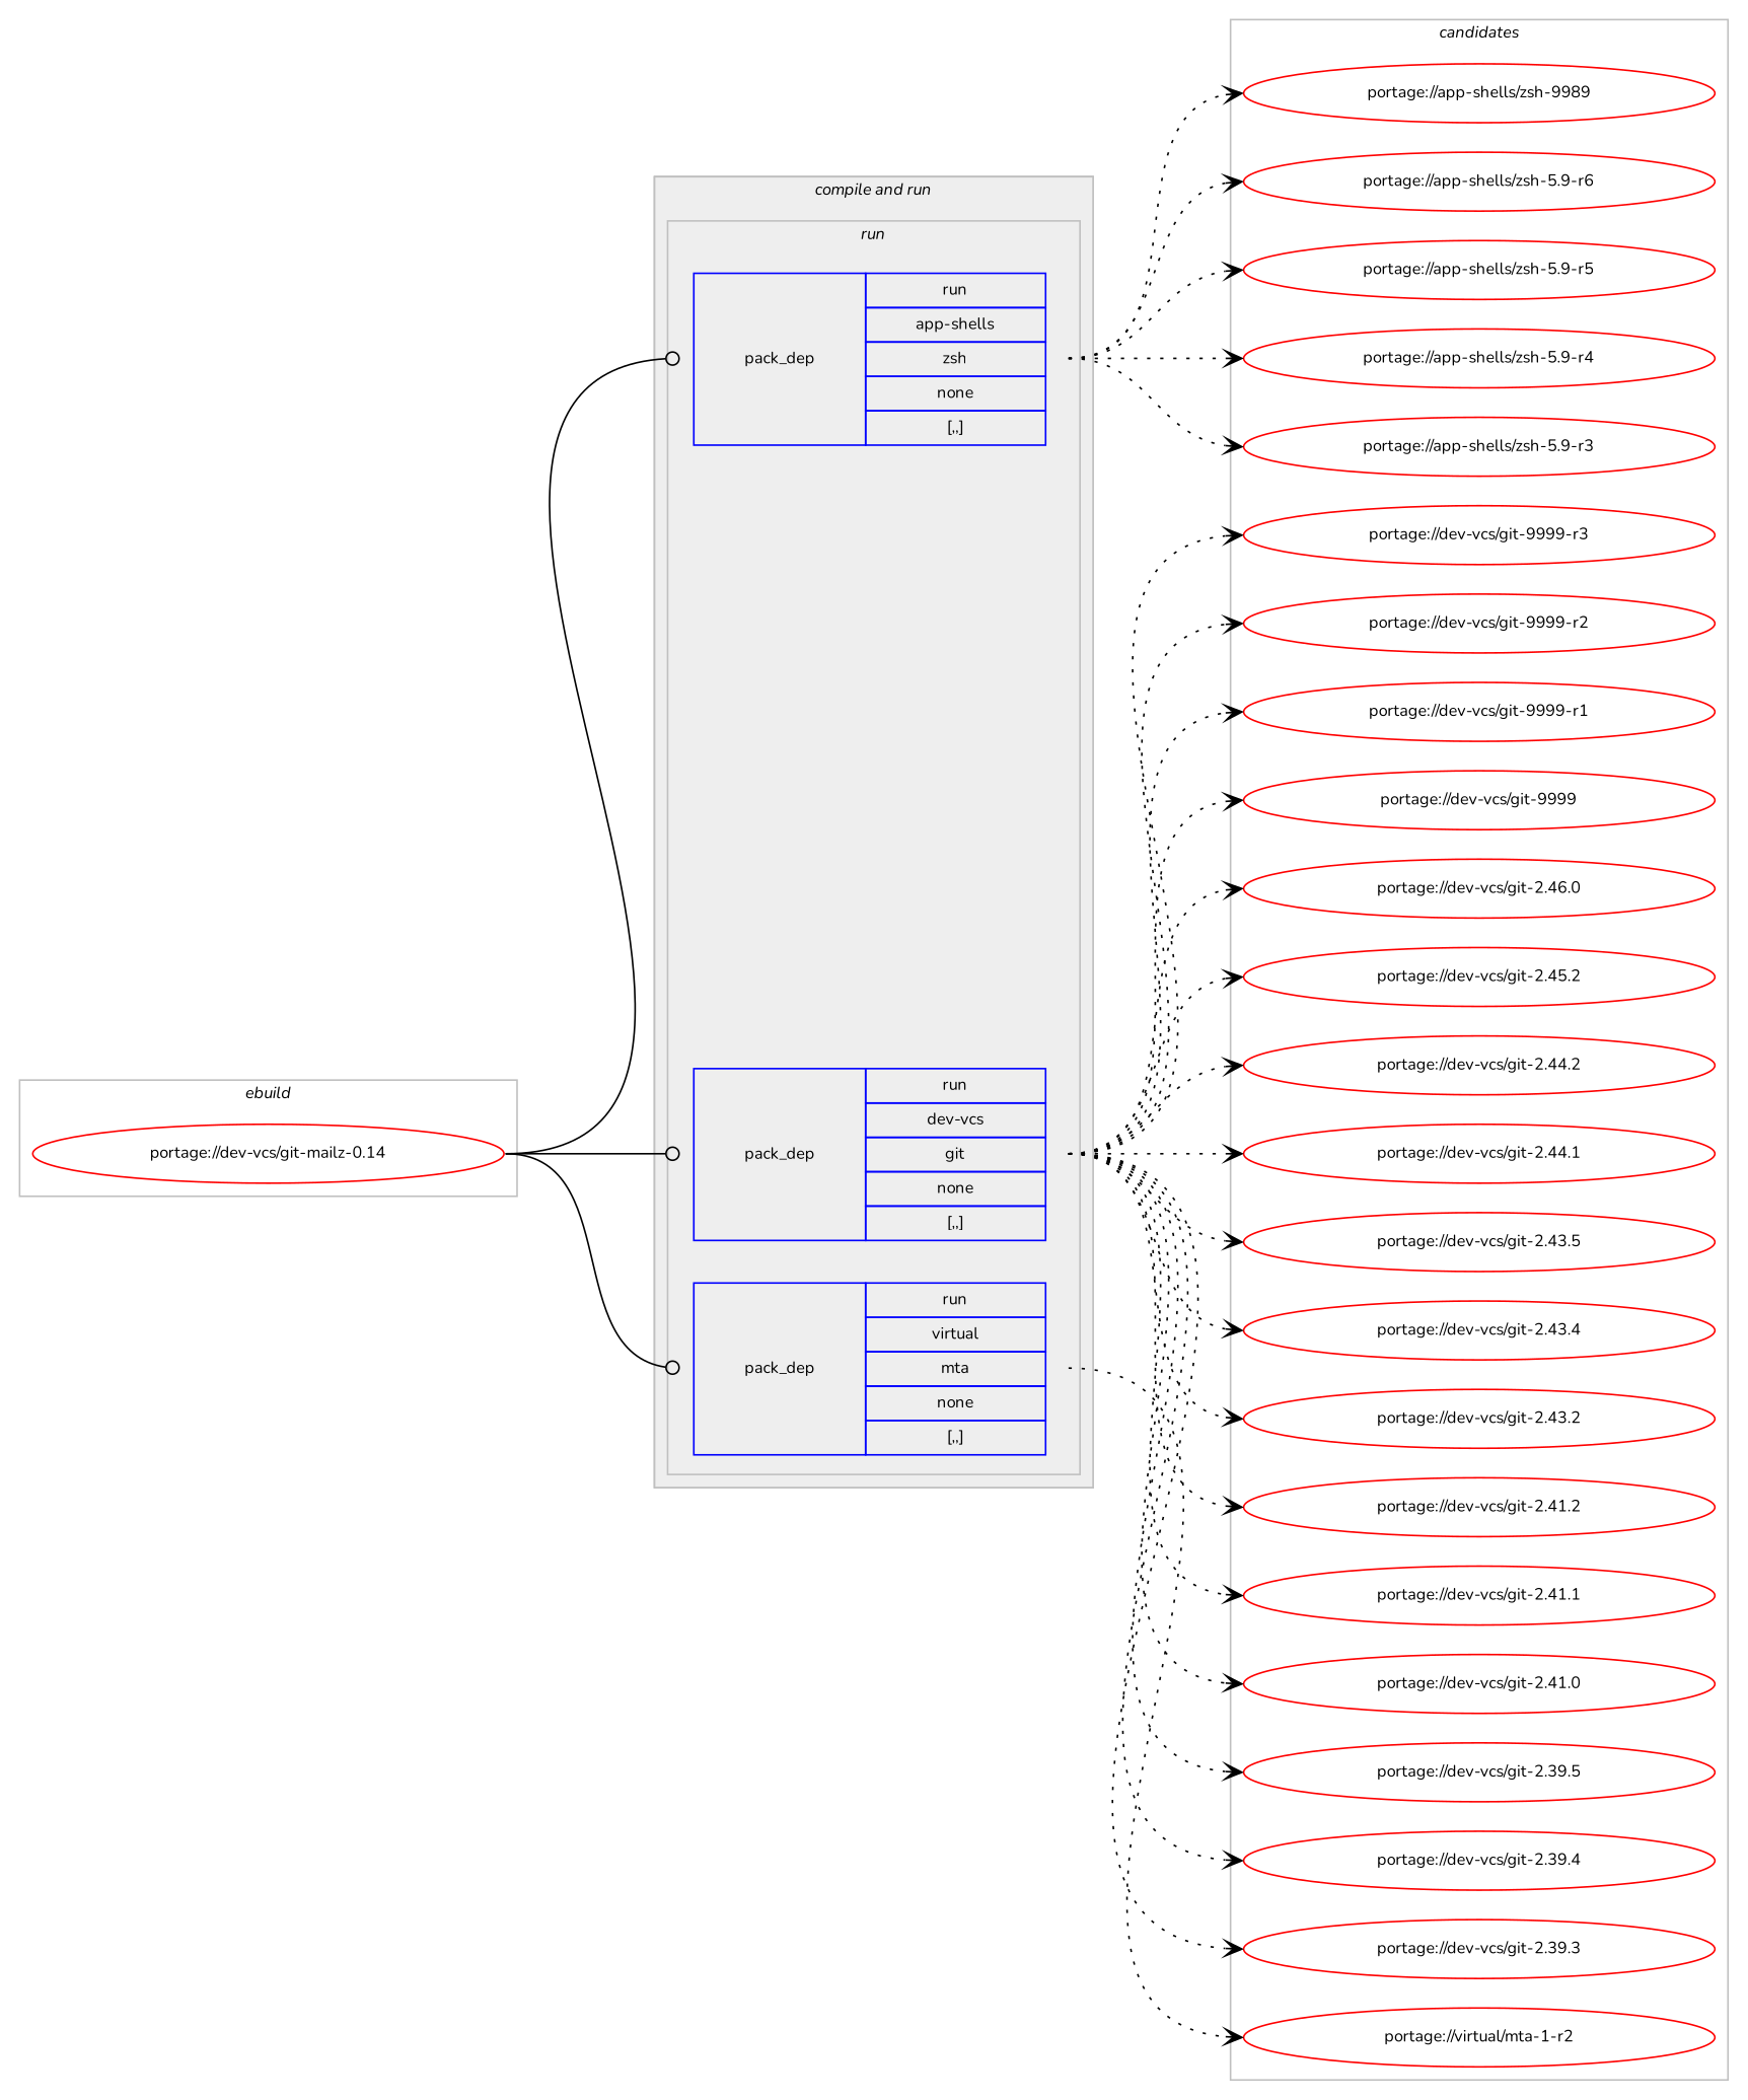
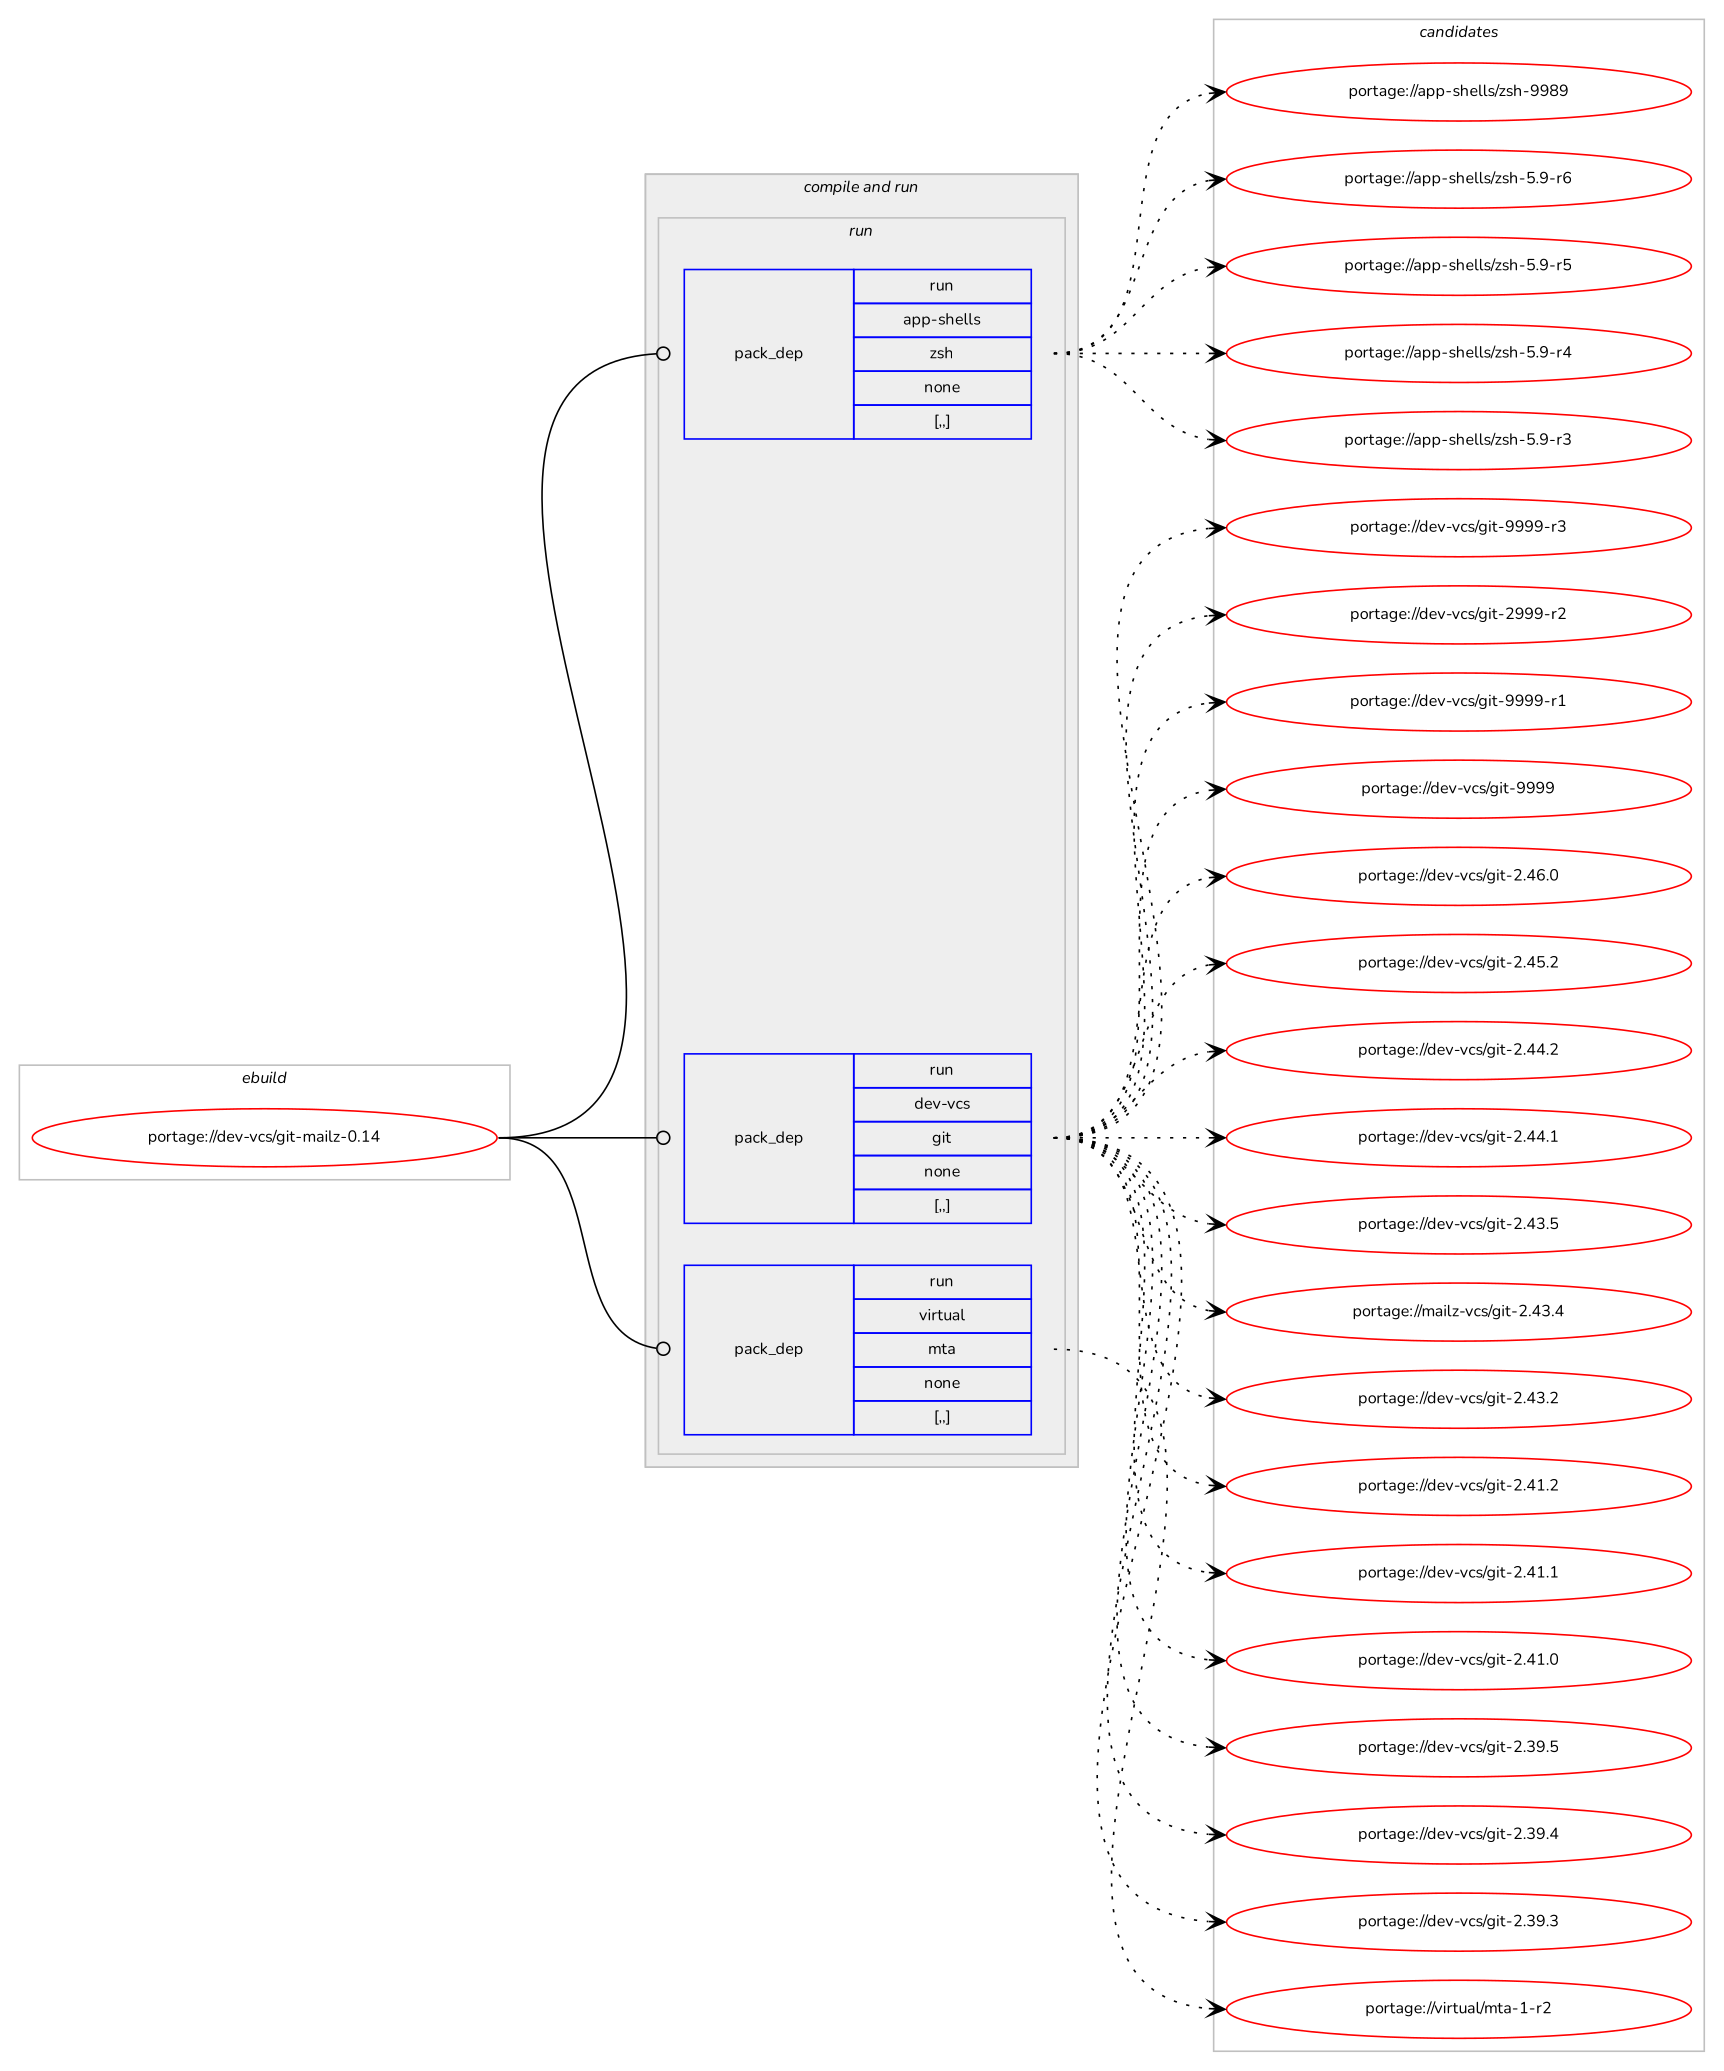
  digraph {
    compound=true
    concentrate=true
    fontname=Nunito
    fontsize=10
    newrank=true
    rankdir=LR
    ranksep=1.5
    node [color=red fontname=Nunito fontsize=10]
    edge [arrowhead=vee fontname=Nunito headport=w style=dotted tailport=e weight=100]
    n1 [label="portage://dev-vcs/git-mailz-0.14" width=4]
    n2 [color=blue label=<<TABLE BORDER="0" CELLBORDER="1" CELLSPACING="0" CELLPADDING="4" WIDTH="220"><TR><TD ROWSPAN="6" CELLPADDING="30">pack_dep</TD></TR><TR><TD WIDTH="110">run</TD></TR><TR><TD>app-shells</TD></TR><TR><TD>zsh</TD></TR><TR><TD>none</TD></TR><TR><TD>[,,]</TD></TR></TABLE>> shape=none]
    n3 [color=blue label=<<TABLE BORDER="0" CELLBORDER="1" CELLSPACING="0" CELLPADDING="4" WIDTH="220"><TR><TD ROWSPAN="6" CELLPADDING="30">pack_dep</TD></TR><TR><TD WIDTH="110">run</TD></TR><TR><TD>dev-vcs</TD></TR><TR><TD>git</TD></TR><TR><TD>none</TD></TR><TR><TD>[,,]</TD></TR></TABLE>> shape=none]
    n4 [color=blue label=<<TABLE BORDER="0" CELLBORDER="1" CELLSPACING="0" CELLPADDING="4" WIDTH="220"><TR><TD ROWSPAN="6" CELLPADDING="30">pack_dep</TD></TR><TR><TD WIDTH="110">run</TD></TR><TR><TD>virtual</TD></TR><TR><TD>mta</TD></TR><TR><TD>none</TD></TR><TR><TD>[,,]</TD></TR></TABLE>> shape=none]
    n5 [label="portage://app-shells/zsh-9989" width=4]
    n6 [label="portage://app-shells/zsh-5.9-r6" width=4]
    n7 [label="portage://app-shells/zsh-5.9-r5" width=4]
    n8 [label="portage://app-shells/zsh-5.9-r4" width=4]
    n9 [label="portage://app-shells/zsh-5.9-r3" width=4]
    n10 [label="portage://dev-vcs/git-9999-r3" width=4]
-   n11 [label="portage://dev-vcs/git-9999-r2" width=4]
+   n11 [label="portage://dev-vcs/git-2999-r2" width=4]
    n12 [label="portage://dev-vcs/git-9999-r1" width=4]
    n13 [label="portage://dev-vcs/git-9999" width=4]
    n14 [label="portage://dev-vcs/git-2.46.0" width=4]
    n15 [label="portage://dev-vcs/git-2.45.2" width=4]
    n16 [label="portage://dev-vcs/git-2.44.2" width=4]
    n17 [label="portage://dev-vcs/git-2.44.1" width=4]
    n18 [label="portage://dev-vcs/git-2.43.5" width=4]
-   n19 [label="portage://dev-vcs/git-2.43.4" width=4]
+   n19 [label="portage://mailz-vcs/git-2.43.4" width=4]
    n20 [label="portage://dev-vcs/git-2.43.2" width=4]
    n21 [label="portage://dev-vcs/git-2.41.2" width=4]
    n22 [label="portage://dev-vcs/git-2.41.1" width=4]
    n23 [label="portage://dev-vcs/git-2.41.0" width=4]
    n24 [label="portage://dev-vcs/git-2.39.5" width=4]
    n25 [label="portage://dev-vcs/git-2.39.4" width=4]
    n26 [label="portage://dev-vcs/git-2.39.3" width=4]
    n27 [label="portage://virtual/mta-1-r2" width=4]
    subgraph cluster_1 {
      color=gray
      label=<<i>ebuild</i>>
      n1
    }
    subgraph cluster_2 {
      color=gray
      label=<<i>dependencies</i>>
      subgraph cluster_3 {
        color=gray
        fillcolor="#eeeeee"
        label=<<i>compile</i>>
        style=filled
      }
      subgraph cluster_4 {
        color=gray
        fillcolor="#eeeeee"
        label=<<i>compile and run</i>>
        style=filled
      }
      subgraph cluster_5 {
        color=gray
        fillcolor="#eeeeee"
        label=<<i>run</i>>
        style=filled
        subgraph sub_6 {
          color=gray
          fillcolor="#eeeeee"
          label=<<i>run</i>>
          style=filled
          n2
        }
        subgraph sub_7 {
          color=gray
          fillcolor="#eeeeee"
          label=<<i>run</i>>
          style=filled
          n3
        }
        subgraph sub_8 {
          color=gray
          fillcolor="#eeeeee"
          label=<<i>run</i>>
          style=filled
          n4
        }
      }
    }
    subgraph cluster_9 {
      color=gray
      label=<<i>candidates</i>>
      rank=same
      subgraph sub_10 {
        color=black
        label=<<i>candidates</i>>
        nodesep=1
        rank=same
        n5
        n6
        n7
        n8
        n9
      }
      subgraph sub_11 {
        color=black
        label=<<i>candidates</i>>
        nodesep=1
        rank=same
        n10
        n11
        n12
        n13
        n14
        n15
        n16
        n17
        n18
        n19
        n20
        n21
        n22
        n23
        n24
        n25
        n26
      }
      subgraph sub_12 {
        color=black
        label=<<i>candidates</i>>
        nodesep=1
        rank=same
        n27
      }
    }
    n1 -> n2 [arrowhead=odot style=solid weight=20]
    n1 -> n3 [arrowhead=odot style=solid weight=20]
    n1 -> n4 [arrowhead=odot style=solid weight=20]
    n2 -> n5
    n2 -> n6
    n2 -> n7
    n2 -> n8
    n2 -> n9
    n3 -> n10
    n3 -> n11
    n3 -> n12
    n3 -> n13
    n3 -> n14
    n3 -> n15
    n3 -> n16
    n3 -> n17
    n3 -> n18
    n3 -> n19
    n3 -> n20
    n3 -> n21
    n3 -> n22
    n3 -> n23
    n3 -> n24
    n3 -> n25
    n3 -> n26
    n4 -> n27
  }
